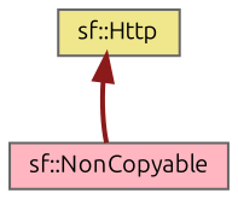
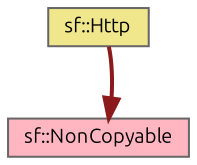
  digraph {
    fontname=Ubuntu
    node [color=gray40 fontname=Ubuntu fontsize=10 shape=box style=filled]
    n1 [fillcolor=khaki fontcolor=black height=0.2 label="sf::Http" width=0.4]
    n2 [fillcolor=lightpink height=0.2 label="sf::NonCopyable" width=0.4]
-   n1 -> n2 [color=firebrick4 dir=back fontname=Ubuntu fontsize=10 labelfontname=Helvetica labelfontsize=10 style=bold]
+   n2 -> n1 [color=firebrick4 dir=back fontname=Ubuntu fontsize=10 labelfontname=Helvetica labelfontsize=10 style=bold]
  }
